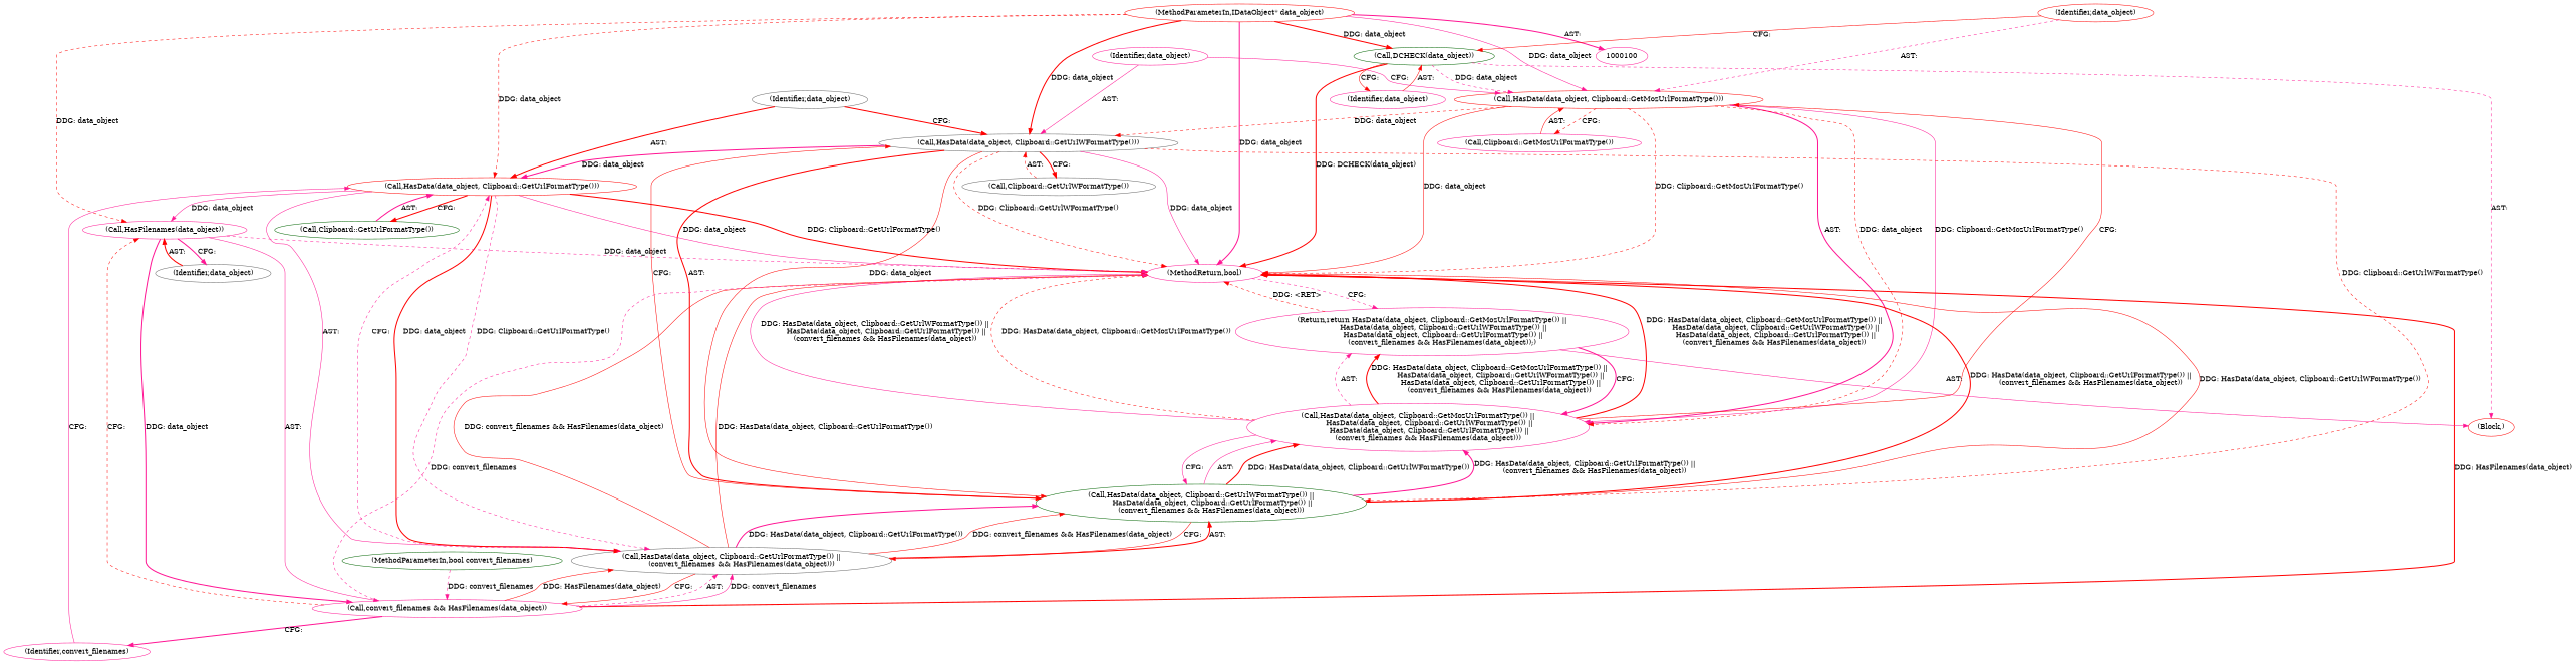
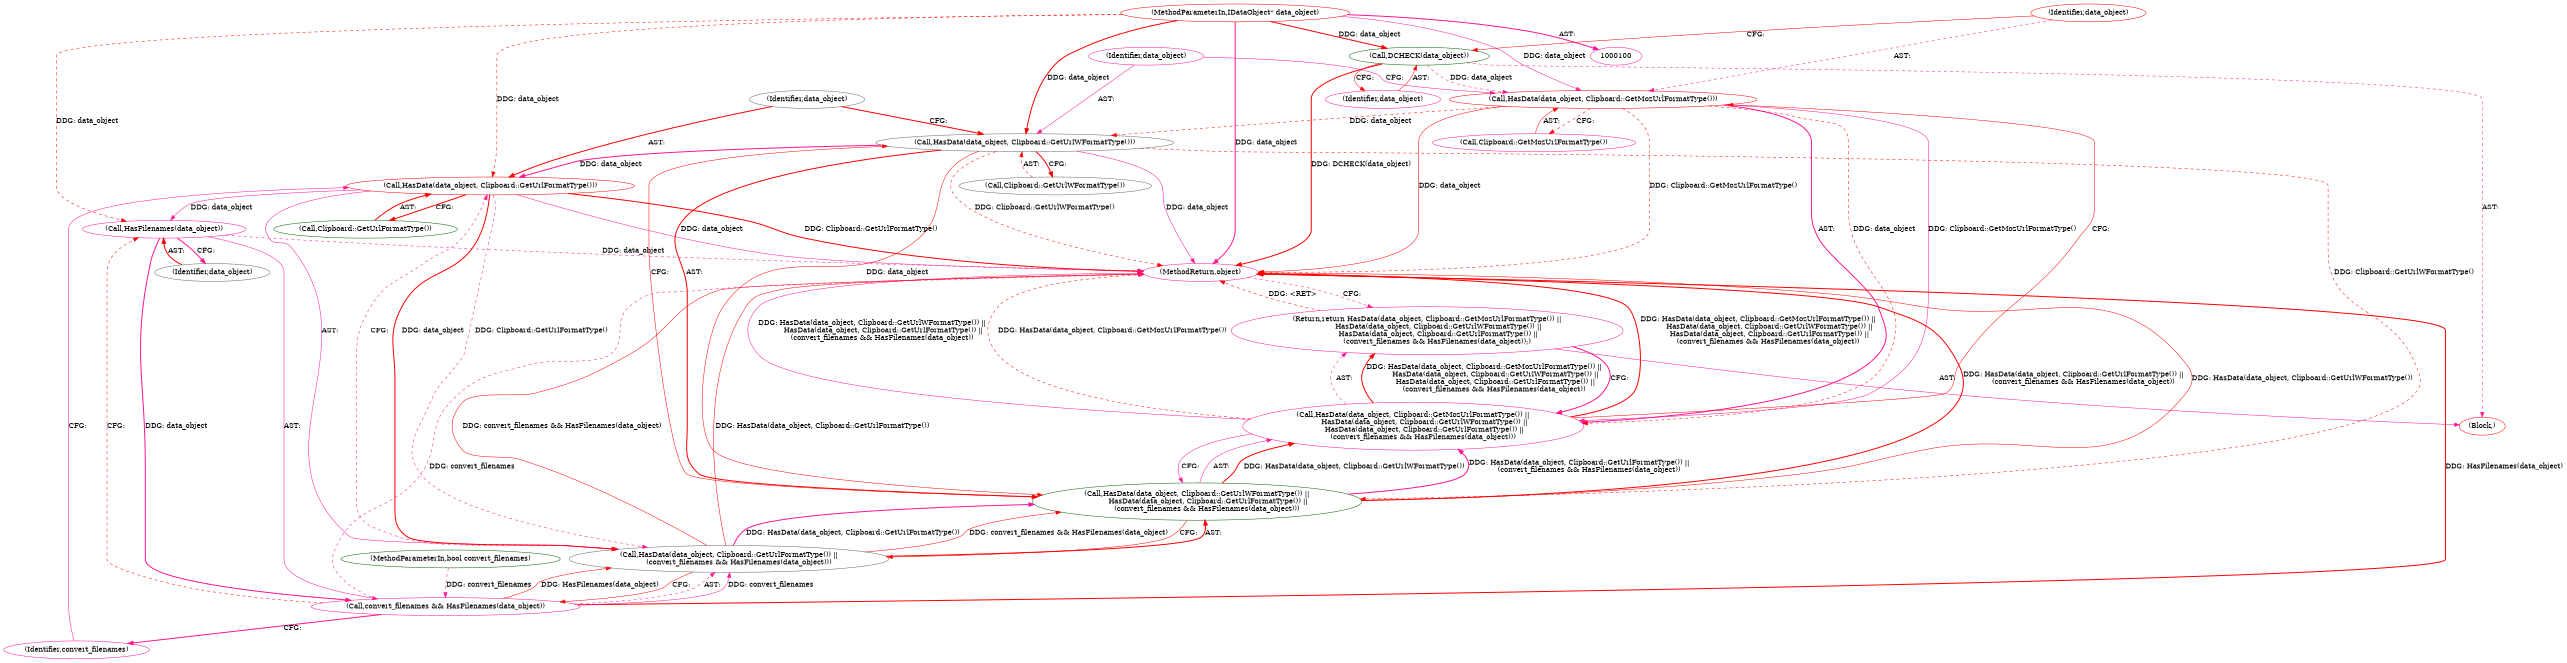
  digraph {
    node [color=deeppink]
    edge [color=red style=solid]
    n1 [color=red label="(MethodParameterIn,IDataObject* data_object)"]
    n2 [color=darkgreen label="(Call,DCHECK(data_object))"]
    n3 [color=red label="(Call,HasData(data_object, Clipboard::GetMozUrlFormatType()))"]
    n4 [color=gray40 label="(Call,HasData(data_object, Clipboard::GetUrlWFormatType()))"]
    n5 [color=red label="(Call,HasData(data_object, Clipboard::GetUrlFormatType()))"]
    n6 [label="(Call,HasFilenames(data_object))"]
-   n7 [label="(MethodReturn,bool)"]
+   n7 [label="(MethodReturn,object)"]
    1000100
    n9 [label="(Identifier,data_object)"]
    n10 [color=red label="(Block,)"]
    n11 [label="(Call,HasData(data_object, Clipboard::GetMozUrlFormatType()) ||\n          HasData(data_object, Clipboard::GetUrlWFormatType()) ||\n          HasData(data_object, Clipboard::GetUrlFormatType()) ||\n         (convert_filenames && HasFilenames(data_object)))"]
    n12 [label="(Call,Clipboard::GetMozUrlFormatType())"]
    n13 [color=darkgreen label="(Call,HasData(data_object, Clipboard::GetUrlWFormatType()) ||\n          HasData(data_object, Clipboard::GetUrlFormatType()) ||\n         (convert_filenames && HasFilenames(data_object)))"]
    n14 [color=gray40 label="(Call,Clipboard::GetUrlWFormatType())"]
    n15 [color=gray40 label="(Call,HasData(data_object, Clipboard::GetUrlFormatType()) ||\n         (convert_filenames && HasFilenames(data_object)))"]
    n16 [color=darkgreen label="(Call,Clipboard::GetUrlFormatType())"]
    n17 [label="(Call,convert_filenames && HasFilenames(data_object))"]
    n18 [color=gray40 label="(Identifier,data_object)"]
    n19 [label="(Return,return HasData(data_object, Clipboard::GetMozUrlFormatType()) ||\n          HasData(data_object, Clipboard::GetUrlWFormatType()) ||\n          HasData(data_object, Clipboard::GetUrlFormatType()) ||\n         (convert_filenames && HasFilenames(data_object));)"]
    n20 [label="(Identifier,convert_filenames)"]
    n21 [color=gray40 label="(Identifier,data_object)"]
    n22 [color=red label="(Identifier,data_object)"]
    n23 [label="(Identifier,data_object)"]
    n24 [color=darkgreen label="(MethodParameterIn,bool convert_filenames)"]
    n1 -> n2 [label="DDG: data_object" style=bold]
    n1 -> n3 [color=deeppink label="DDG: data_object"]
    n1 -> n4 [label="DDG: data_object" style=bold]
    n1 -> n5 [label="DDG: data_object" style=dashed]
    n1 -> n6 [label="DDG: data_object" style=dashed]
    n1 -> n7 [color=deeppink label="DDG: data_object" style=bold]
    n1 -> 1000100 [color=deeppink label="AST: " style=bold]
    n2 -> n3 [color=deeppink label="DDG: data_object" style=dashed]
    n2 -> n7 [label="DDG: DCHECK(data_object)" style=bold]
    n2 -> n9 [label="CFG: "]
    n2 -> n10 [color=deeppink label="AST: " style=dashed]
    n3 -> n4 [label="DDG: data_object" style=dashed]
    n3 -> n7 [label="DDG: data_object"]
    n3 -> n7 [label="DDG: Clipboard::GetMozUrlFormatType()" style=dashed]
    n3 -> n11 [color=deeppink label="AST: " style=bold]
    n3 -> n11 [label="DDG: data_object" style=dashed]
    n3 -> n11 [color=deeppink label="DDG: Clipboard::GetMozUrlFormatType()"]
    n3 -> n12 [label="CFG: " style=dashed]
    n4 -> n5 [color=deeppink label="DDG: data_object" style=bold]
    n4 -> n7 [label="DDG: Clipboard::GetUrlWFormatType()" style=dashed]
    n4 -> n7 [color=deeppink label="DDG: data_object"]
    n4 -> n13 [label="AST: " style=bold]
    n4 -> n13 [label="DDG: data_object"]
    n4 -> n13 [label="DDG: Clipboard::GetUrlWFormatType()" style=dashed]
    n4 -> n14 [label="CFG: " style=bold]
    n5 -> n6 [color=deeppink label="DDG: data_object"]
    n5 -> n7 [color=deeppink label="DDG: data_object"]
    n5 -> n7 [label="DDG: Clipboard::GetUrlFormatType()" style=bold]
    n5 -> n15 [color=deeppink label="AST: "]
    n5 -> n15 [label="DDG: data_object" style=bold]
    n5 -> n15 [color=deeppink label="DDG: Clipboard::GetUrlFormatType()" style=dashed]
    n5 -> n16 [label="CFG: " style=bold]
    n6 -> n7 [color=deeppink label="DDG: data_object" style=dashed]
    n6 -> n17 [color=deeppink label="AST: "]
    n6 -> n17 [color=deeppink label="DDG: data_object" style=bold]
    n6 -> n18 [color=deeppink label="CFG: " style=bold]
    n7 -> n19 [color=deeppink label="CFG: " style=dashed]
    n9 -> n2 [label="AST: "]
    n11 -> n3 [label="CFG: "]
    n11 -> n7 [label="DDG: HasData(data_object, Clipboard::GetMozUrlFormatType())" style=dashed]
    n11 -> n7 [label="DDG: HasData(data_object, Clipboard::GetMozUrlFormatType()) ||\n          HasData(data_object, Clipboard::GetUrlWFormatType()) ||\n          HasData(data_object, Clipboard::GetUrlFormatType()) ||\n         (convert_filenames && HasFilenames(data_object))" style=bold]
    n11 -> n7 [color=deeppink label="DDG: HasData(data_object, Clipboard::GetUrlWFormatType()) ||\n          HasData(data_object, Clipboard::GetUrlFormatType()) ||\n         (convert_filenames && HasFilenames(data_object))"]
    n11 -> n13 [color=deeppink label="CFG: "]
    n11 -> n19 [color=deeppink label="AST: " style=dashed]
    n11 -> n19 [label="DDG: HasData(data_object, Clipboard::GetMozUrlFormatType()) ||\n          HasData(data_object, Clipboard::GetUrlWFormatType()) ||\n          HasData(data_object, Clipboard::GetUrlFormatType()) ||\n         (convert_filenames && HasFilenames(data_object))" style=bold]
    n12 -> n3 [label="AST: "]
    n13 -> n4 [label="CFG: "]
    n13 -> n7 [label="DDG: HasData(data_object, Clipboard::GetUrlFormatType()) ||\n         (convert_filenames && HasFilenames(data_object))" style=bold]
    n13 -> n7 [label="DDG: HasData(data_object, Clipboard::GetUrlWFormatType())"]
    n13 -> n11 [color=deeppink label="AST: "]
    n13 -> n11 [label="DDG: HasData(data_object, Clipboard::GetUrlWFormatType())" style=bold]
    n13 -> n11 [color=deeppink label="DDG: HasData(data_object, Clipboard::GetUrlFormatType()) ||\n         (convert_filenames && HasFilenames(data_object))" style=bold]
    n13 -> n15 [label="CFG: "]
    n14 -> n4 [label="AST: " style=dashed]
    n15 -> n5 [color=deeppink label="CFG: " style=dashed]
    n15 -> n7 [label="DDG: convert_filenames && HasFilenames(data_object)"]
    n15 -> n7 [label="DDG: HasData(data_object, Clipboard::GetUrlFormatType())"]
    n15 -> n13 [label="AST: " style=bold]
    n15 -> n13 [color=deeppink label="DDG: HasData(data_object, Clipboard::GetUrlFormatType())" style=bold]
    n15 -> n13 [label="DDG: convert_filenames && HasFilenames(data_object)"]
    n15 -> n17 [label="CFG: "]
-   n16 -> n5 [color=deeppink label="AST: " style=bold]
+   n16 -> n5 [label="AST: " style=bold]
    n17 -> n6 [label="CFG: " style=dashed]
    n17 -> n7 [label="DDG: HasFilenames(data_object)" style=bold]
    n17 -> n7 [color=deeppink label="DDG: convert_filenames" style=dashed]
    n17 -> n15 [color=deeppink label="AST: " style=dashed]
    n17 -> n15 [color=deeppink label="DDG: convert_filenames"]
    n17 -> n15 [label="DDG: HasFilenames(data_object)"]
    n17 -> n20 [color=deeppink label="CFG: " style=bold]
    n18 -> n6 [label="AST: " style=bold]
    n19 -> n7 [label="DDG: <RET>" style=dashed]
    n19 -> n10 [color=deeppink label="AST: "]
    n19 -> n11 [color=deeppink label="CFG: " style=bold]
    n20 -> n5 [color=deeppink label="CFG: "]
    n21 -> n4 [label="CFG: " style=bold]
    n21 -> n5 [label="AST: " style=bold]
    n22 -> n2 [label="CFG: "]
    n22 -> n3 [color=deeppink label="AST: " style=dashed]
    n23 -> n3 [color=deeppink label="CFG: "]
    n23 -> n4 [color=deeppink label="AST: "]
    n24 -> n17 [color=deeppink label="DDG: convert_filenames" style=dashed]
  }
